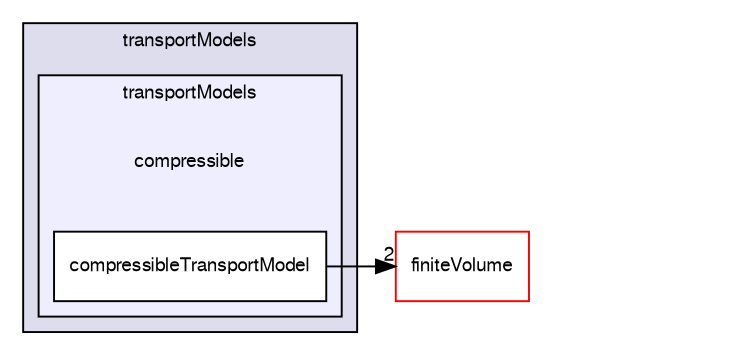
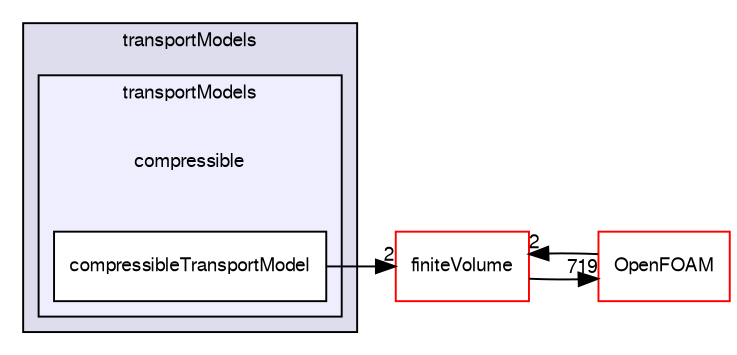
  digraph {
    compound=true
    rankdir=LR
    node [fontname=FreeSans fontsize=10 shape=box color=red]
    edge [headlabel=2 labeldistance=1.5 labelfontname=FreeSans labelfontsize=10]
    n1 [label=compressible shape=plaintext color=""]
    n2 [color=black fillcolor=white label=compressibleTransportModel style=filled]
    n3 [label=finiteVolume]
+   n4 [label=OpenFOAM]
    subgraph cluster_1 {
      bgcolor="#ddddee"
      fontname=FreeSans
      fontsize=10
      label=transportModels
      pencolor=black
      subgraph cluster_2 {
        bgcolor="#eeeeff"
        fontname=FreeSans
        fontsize=10
        label=transportModels
        pencolor=black
        n1
        n2
      }
    }
    n2 -> n3
+   n3 -> n4 [headlabel=719]
+   n4 -> n3
  }
